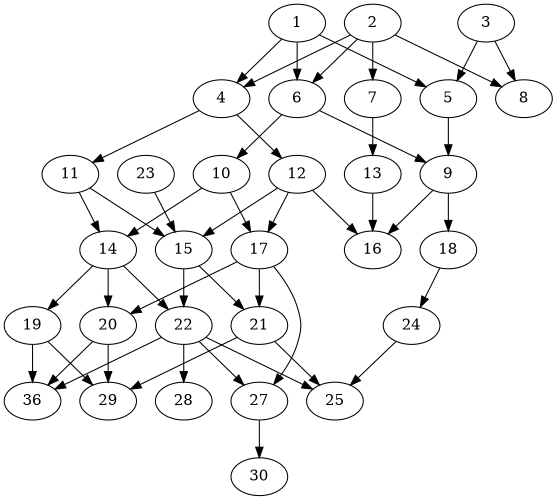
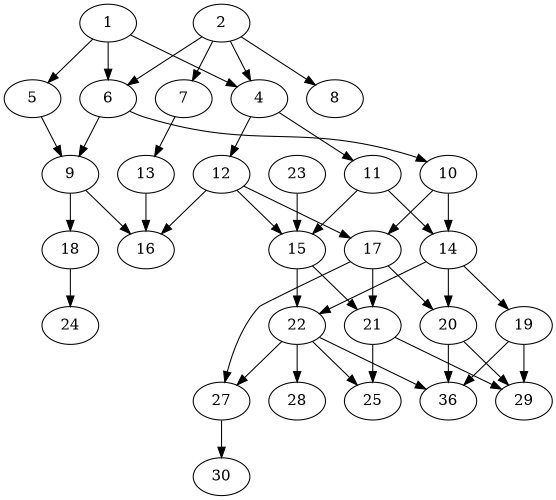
  digraph {
    node [alpha=0.06]
    1 [alpha=0.13 expect_size=20889600]
    4 [alpha=0.19 expect_size=8410112]
    5 [alpha=0.07 expect_size=14064640]
    6 [alpha=0.10 expect_size=22292480]
    11 [alpha=0.09 expect_size=28144640]
    12 [alpha=0.09 expect_size=12044288]
    9 [alpha=0.08 expect_size=11081728]
    10 [alpha=0.02 expect_size=37661696]
    14 [alpha=0.02 expect_size=8012800]
    15 [alpha=0.00 expect_size=52406272]
    16 [alpha=0.08 expect_size=20836352]
    17 [alpha=0.13 expect_size=43830272]
    18 [alpha=0.01 expect_size=51177472]
    2 [alpha=0.08 expect_size=30725120]
    7 [alpha=0.03 expect_size=51612672]
    8 [alpha=0.16 expect_size=51046400]
    13 [expect_size=30691328]
-   3 [alpha=0.10 expect_size=6524928]
    19 [alpha=0.03 expect_size=41494528]
    20 [alpha=0.02 expect_size=13938688]
    22 [expect_size=38986752]
    21 [alpha=0.09 expect_size=18766848]
    27 [expect_size=5381120]
    24 [alpha=0.03 expect_size=26187776]
    25 [expect_size=32028672]
    n26 [alpha=0.16 expect_size=32878592 label=36]
    29 [expect_size=37229568]
    28 [alpha=0.15 expect_size=36048896]
    23 [alpha=0.04 expect_size=12655616]
    30 [alpha=0.12 expect_size=43379712]
    1 -> 4
    1 -> 5
    1 -> 6
    4 -> 11
    4 -> 12
    5 -> 9
    6 -> 9
    6 -> 10
    11 -> 14
    11 -> 15
    12 -> 15
    12 -> 16
    12 -> 17
    9 -> 16
    9 -> 18
    10 -> 14
    10 -> 17
    14 -> 19
    14 -> 20
    14 -> 22
    15 -> 22
    15 -> 21
    17 -> 20
    17 -> 21
    17 -> 27
    18 -> 24
    2 -> 4
    2 -> 6
    2 -> 7
    2 -> 8
    7 -> 13
    13 -> 16
-   3 -> 5
-   3 -> 8
    19 -> n26
    19 -> 29
    20 -> n26
    20 -> 29
    22 -> 27
    22 -> 25
    22 -> n26
    22 -> 28
    21 -> 25
    21 -> 29
    27 -> 30
-   24 -> 25
    23 -> 15
  }
